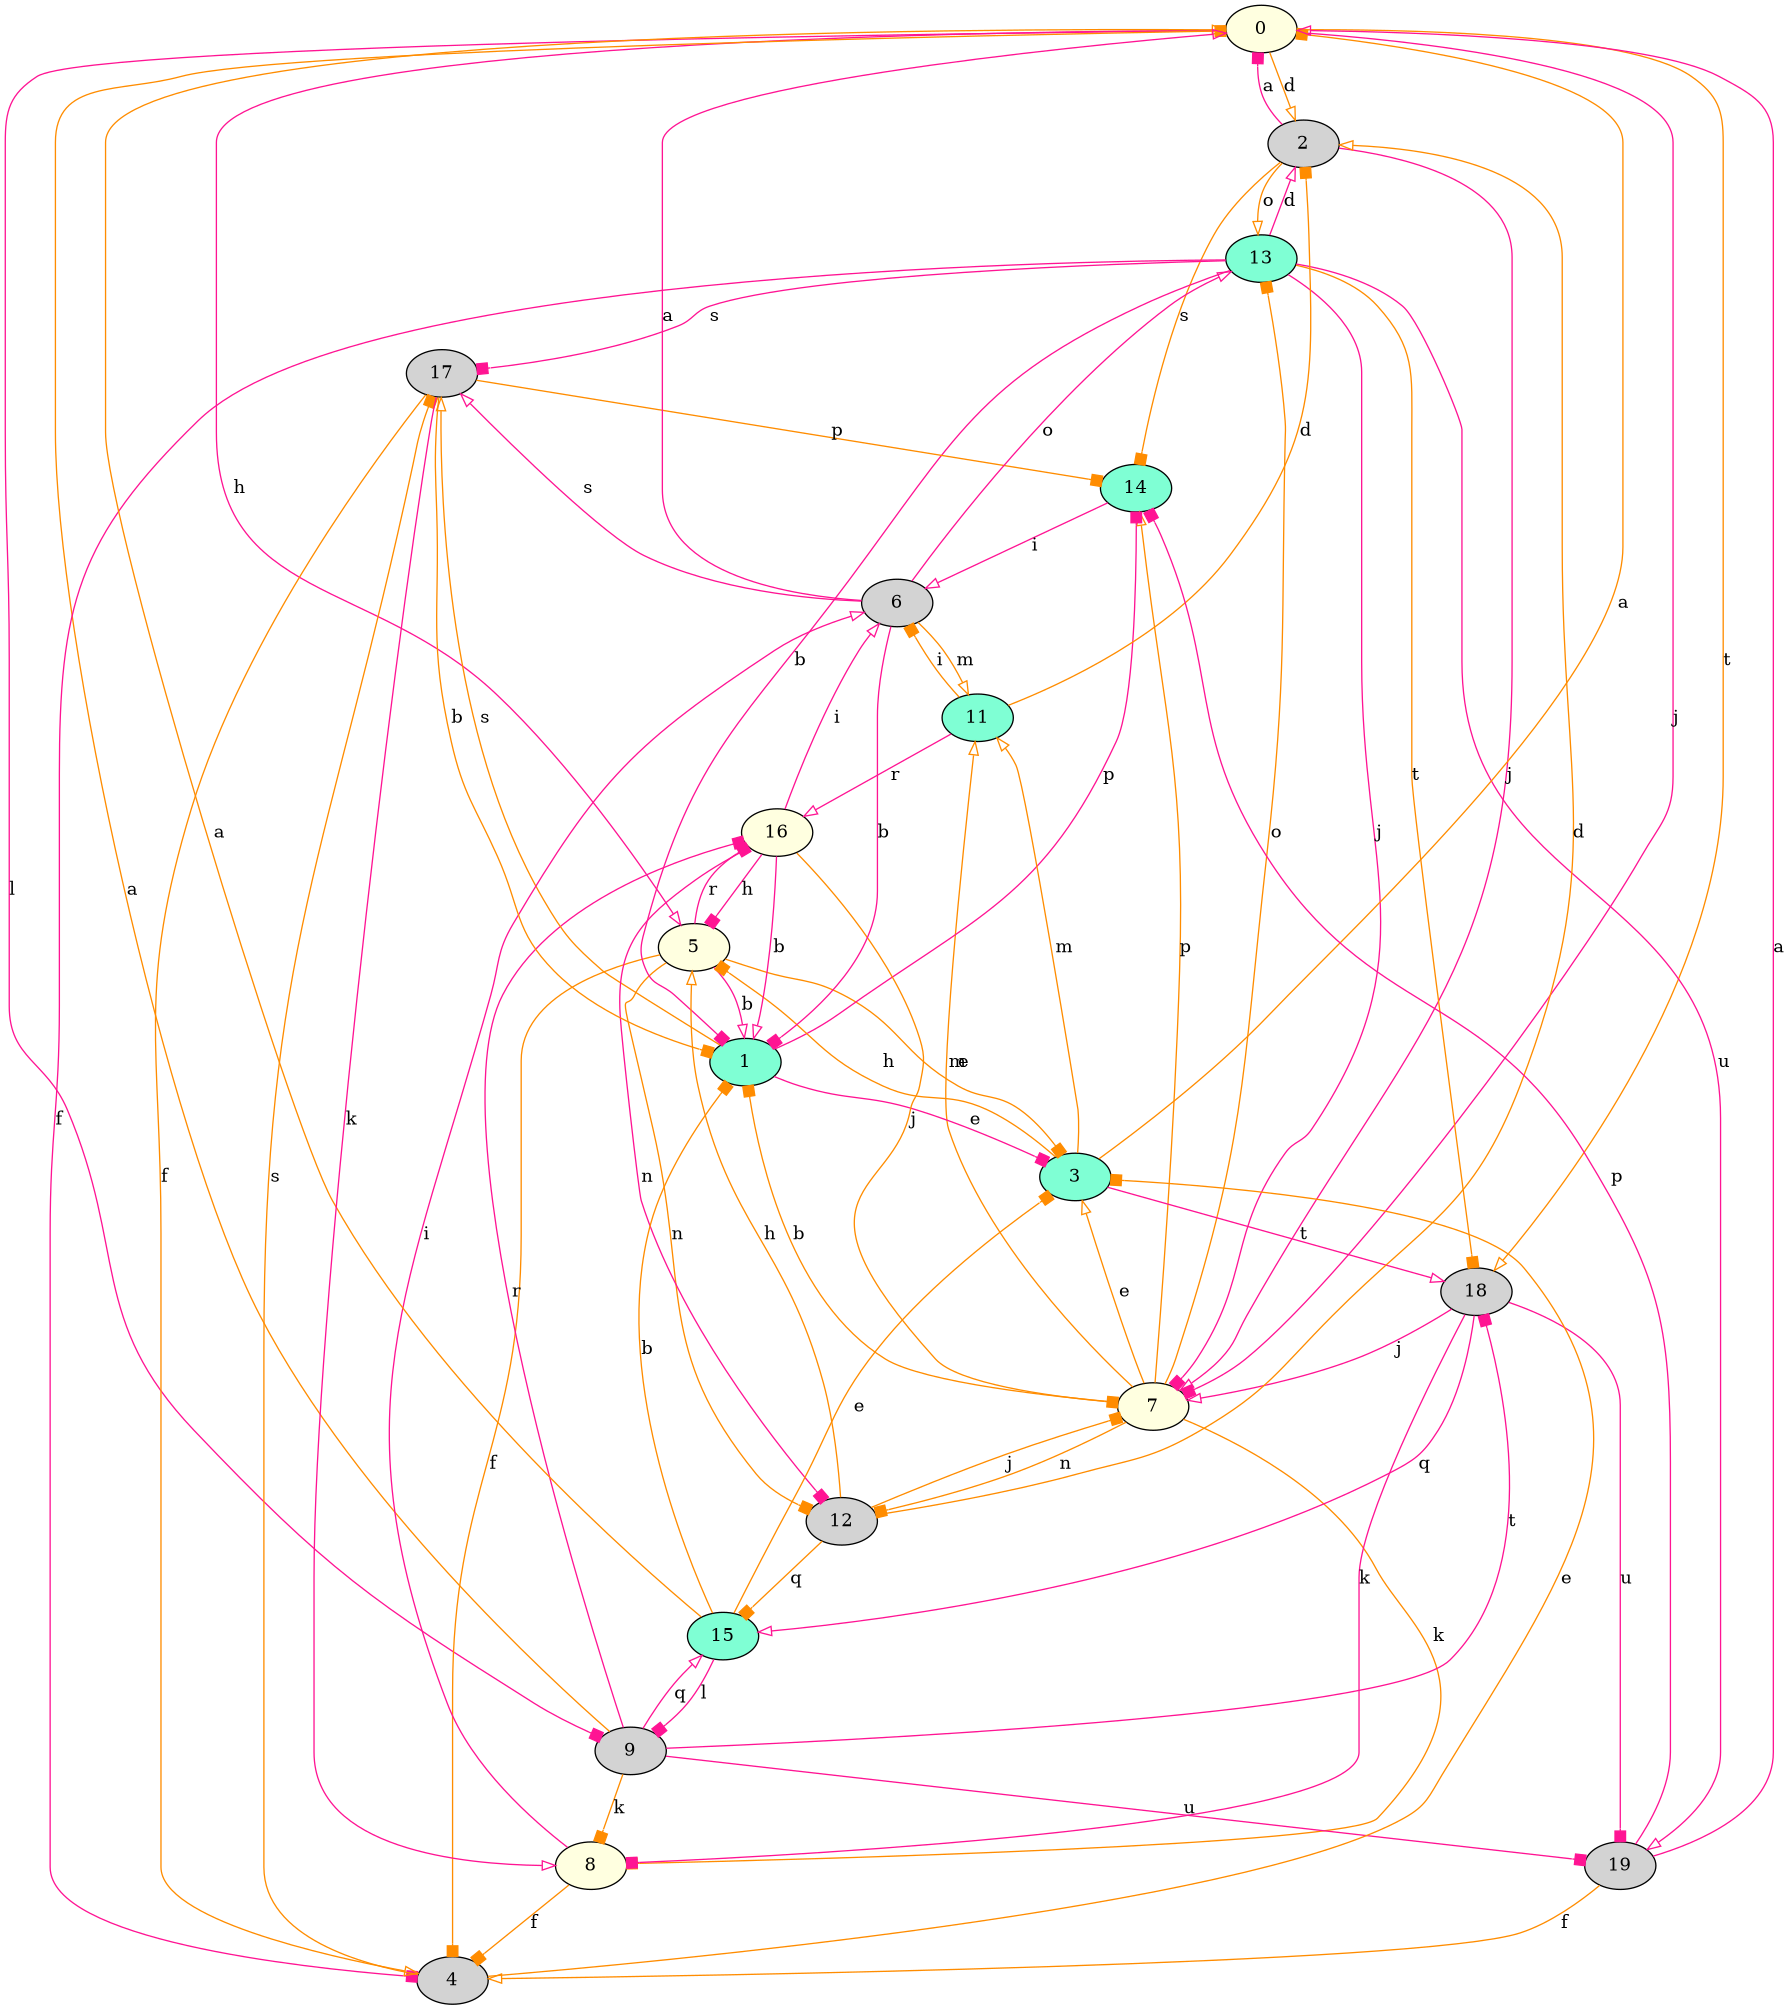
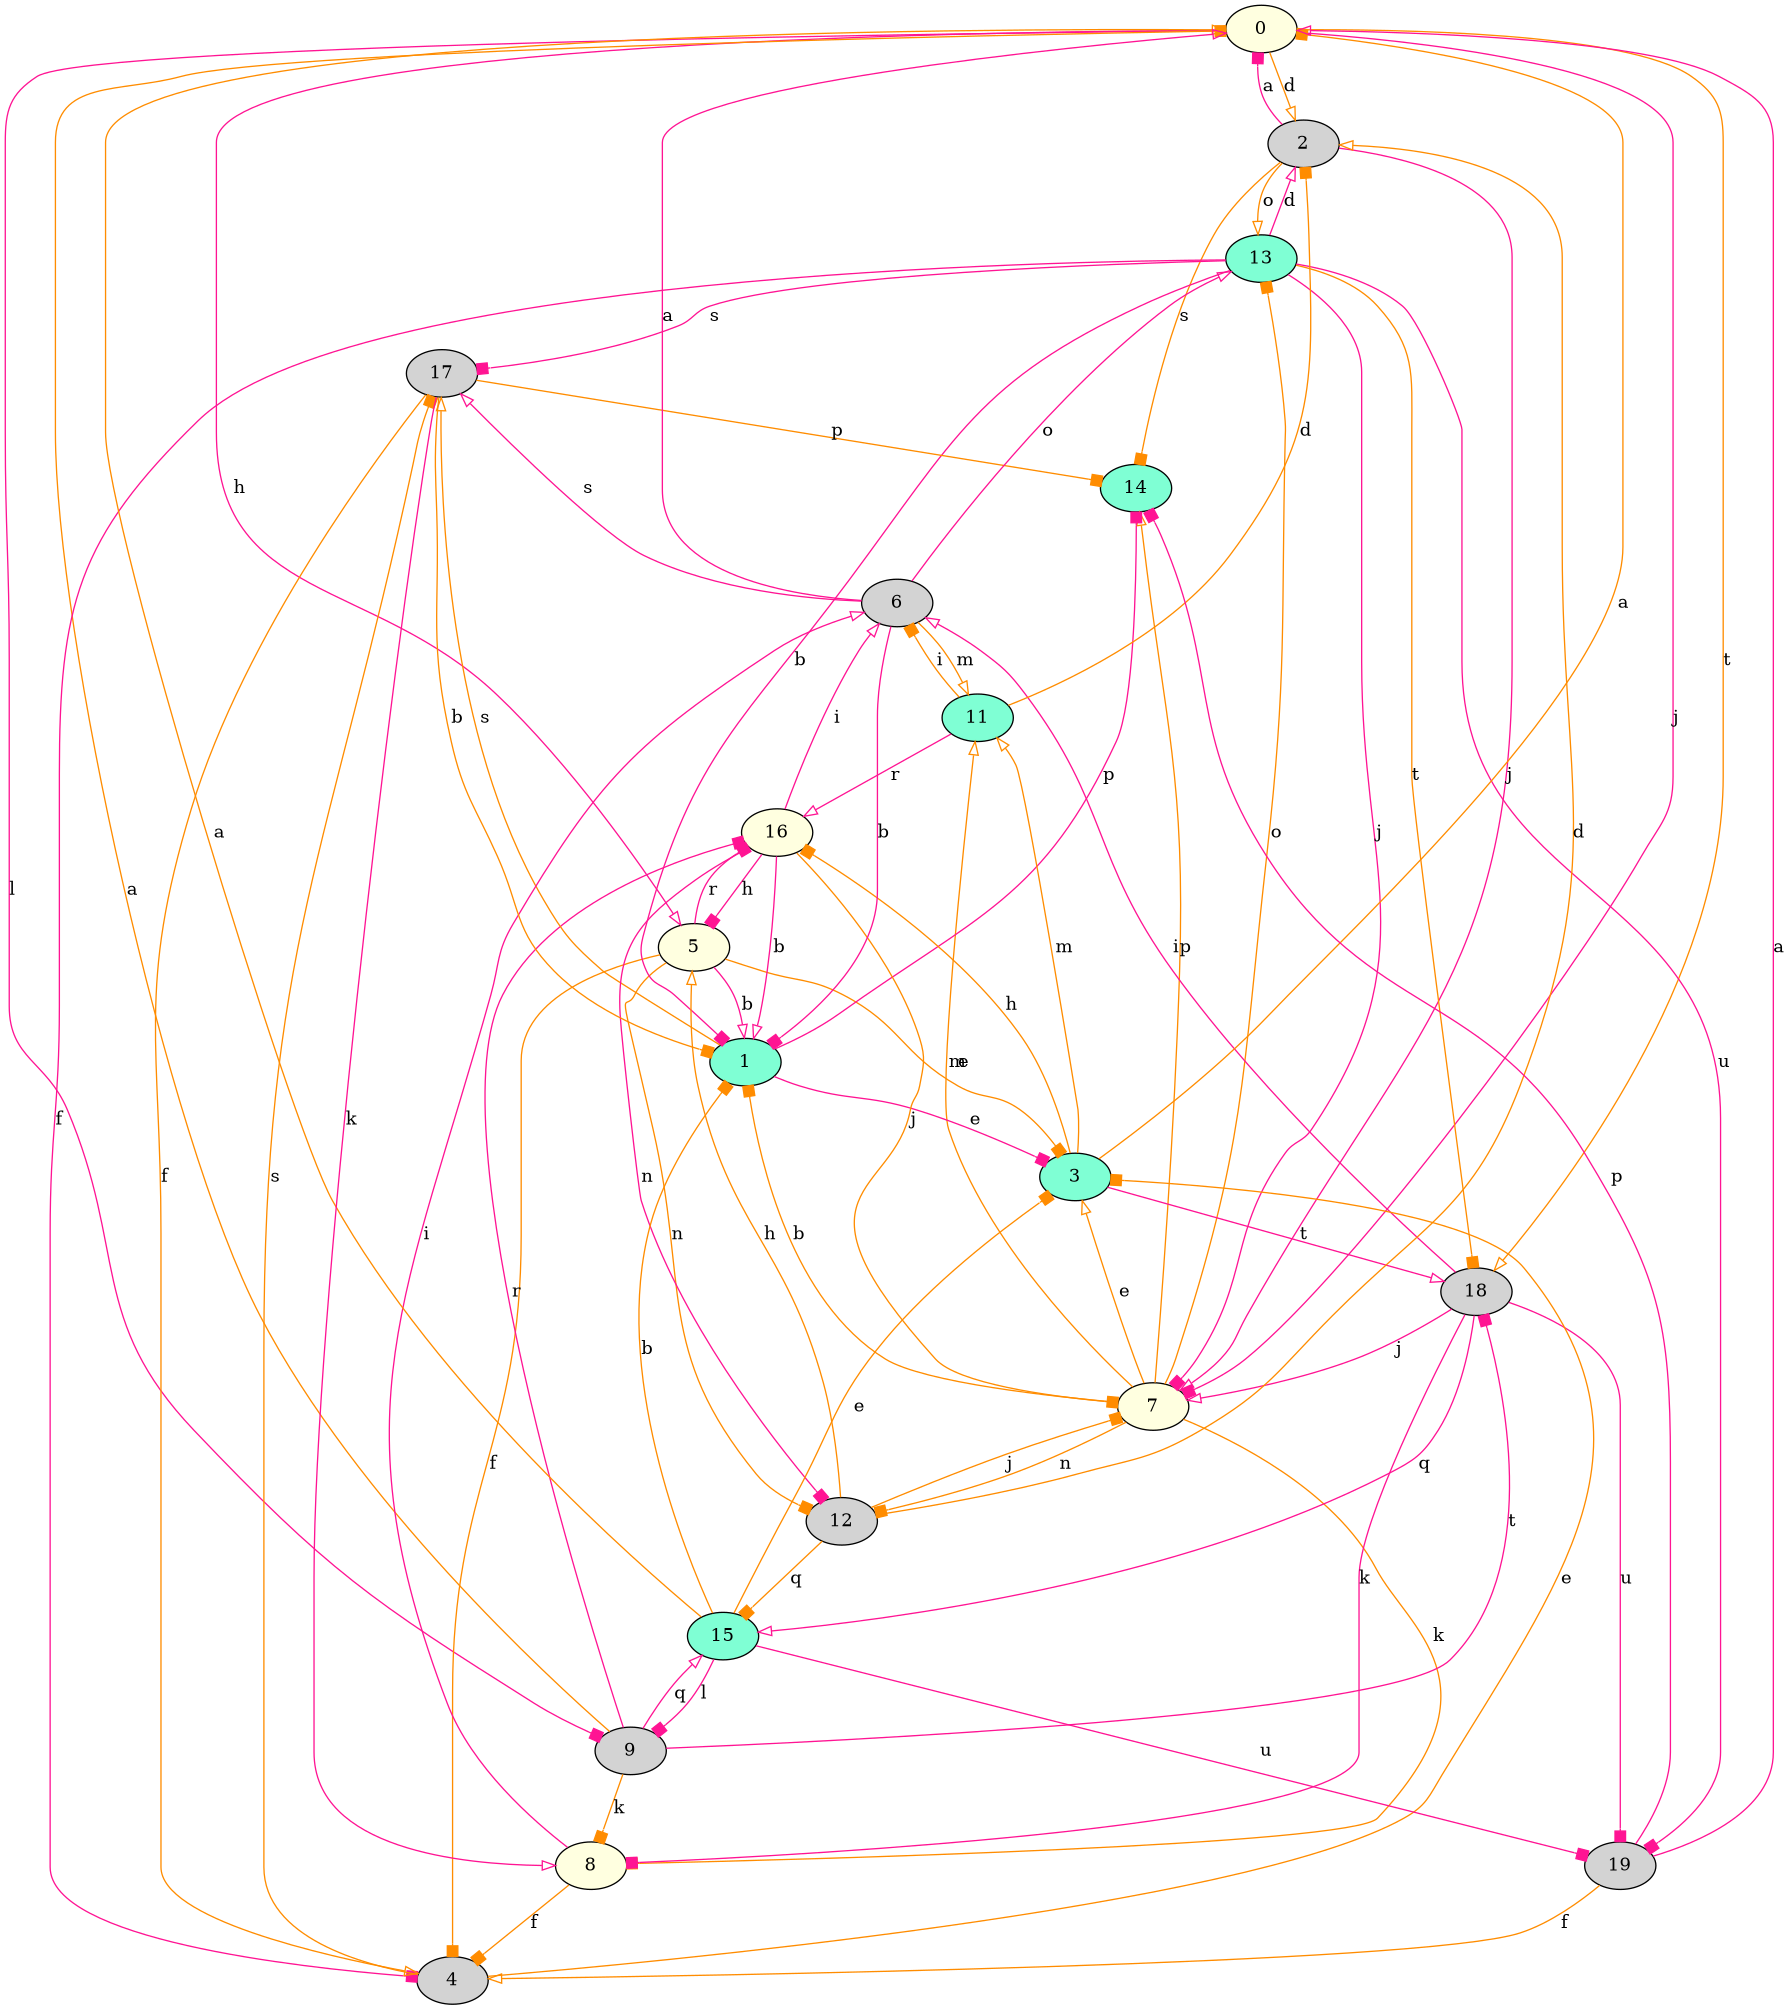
  strict digraph {
    node [fillcolor=lightgrey style=filled]
    edge [arrowhead=box color=darkorange]
    0 [fillcolor=lightyellow]
    2
    5 [fillcolor=lightyellow]
    7 [fillcolor=lightyellow]
    9
    18
    14 [fillcolor=aquamarine]
    13 [fillcolor=aquamarine]
    1 [fillcolor=aquamarine]
    3 [fillcolor=aquamarine]
    12
    4
    16 [fillcolor=lightyellow]
    11 [fillcolor=aquamarine]
    8 [fillcolor=lightyellow]
    15 [fillcolor=aquamarine]
    19
    17
    6
    0 -> 2 [arrowhead=onormal label=d]
    0 -> 5 [arrowhead=onormal color=deeppink label=h]
    0 -> 7 [color=deeppink label=j]
    0 -> 9 [color=deeppink label=l]
    0 -> 18 [arrowhead=onormal label=t]
    2 -> 0 [color=deeppink label=a]
    2 -> 7 [arrowhead=onormal color=deeppink label=j]
    2 -> 14 [label=s]
    2 -> 13 [arrowhead=onormal label=o]
    5 -> 1 [arrowhead=onormal color=deeppink label=b]
    5 -> 3 [label=e]
    5 -> 12 [label=n]
    5 -> 4 [label=f]
    5 -> 16 [color=deeppink label=r]
    7 -> 14 [arrowhead=onormal label=p]
    7 -> 13 [label=o]
    7 -> 1 [label=b]
    7 -> 3 [arrowhead=onormal label=e]
    7 -> 12 [label=n]
    7 -> 11 [arrowhead=onormal label=m]
    7 -> 8 [label=k]
    9 -> 0 [label=a]
    9 -> 18 [color=deeppink label=t]
    9 -> 16 [color=deeppink label=r]
    9 -> 8 [label=k]
    9 -> 15 [arrowhead=onormal color=deeppink label=q]
    18 -> 7 [arrowhead=onormal color=deeppink label=j]
    18 -> 8 [color=deeppink label=k]
    18 -> 15 [arrowhead=onormal color=deeppink label=q]
    18 -> 19 [color=deeppink label=u]
-   14 -> 6 [arrowhead=onormal color=deeppink label=i]
+   18 -> 6 [arrowhead=onormal color=deeppink label=i]
    13 -> 2 [arrowhead=onormal color=deeppink label=d]
    13 -> 7 [color=deeppink label=j]
    13 -> 18 [label=t]
    13 -> 1 [color=deeppink label=b]
    13 -> 4 [color=deeppink label=f]
-   13 -> 19 [arrowhead=onormal color=deeppink label=u]
+   13 -> 19 [color=deeppink label=u]
    13 -> 17 [color=deeppink label=s]
    1 -> 14 [color=deeppink label=p]
    1 -> 3 [color=deeppink label=e]
    1 -> 17 [arrowhead=onormal label=s]
    3 -> 0 [label=a]
-   3 -> 5 [label=h]
+   3 -> 16 [label=h]
    3 -> 18 [arrowhead=onormal color=deeppink label=t]
    3 -> 11 [arrowhead=onormal label=m]
    12 -> 2 [arrowhead=onormal label=d]
    12 -> 5 [arrowhead=onormal label=h]
    12 -> 7 [label=j]
    12 -> 15 [label=q]
    4 -> 3 [label=e]
    4 -> 17 [label=s]
    16 -> 5 [color=deeppink label=h]
    16 -> 7 [label=j]
    16 -> 1 [arrowhead=onormal color=deeppink label=b]
    16 -> 12 [color=deeppink label=n]
    16 -> 6 [arrowhead=onormal color=deeppink label=i]
    11 -> 2 [label=d]
    11 -> 16 [arrowhead=onormal color=deeppink label=r]
    11 -> 6 [label=i]
    8 -> 4 [label=f]
    8 -> 6 [arrowhead=onormal color=deeppink label=i]
    15 -> 0 [arrowhead=onormal label=a]
    15 -> 9 [color=deeppink label=l]
    15 -> 1 [label=b]
    15 -> 3 [label=e]
-   9 -> 19 [color=deeppink label=u]
+   15 -> 19 [color=deeppink label=u]
    19 -> 0 [arrowhead=onormal color=deeppink label=a]
    19 -> 14 [color=deeppink label=p]
    19 -> 4 [arrowhead=onormal label=f]
    17 -> 14 [label=p]
    17 -> 1 [label=b]
    17 -> 4 [arrowhead=onormal label=f]
    17 -> 8 [arrowhead=onormal color=deeppink label=k]
    6 -> 0 [arrowhead=onormal color=deeppink label=a]
    6 -> 13 [arrowhead=onormal color=deeppink label=o]
    6 -> 1 [color=deeppink label=b]
    6 -> 11 [arrowhead=onormal label=m]
    6 -> 17 [arrowhead=onormal color=deeppink label=s]
  }
